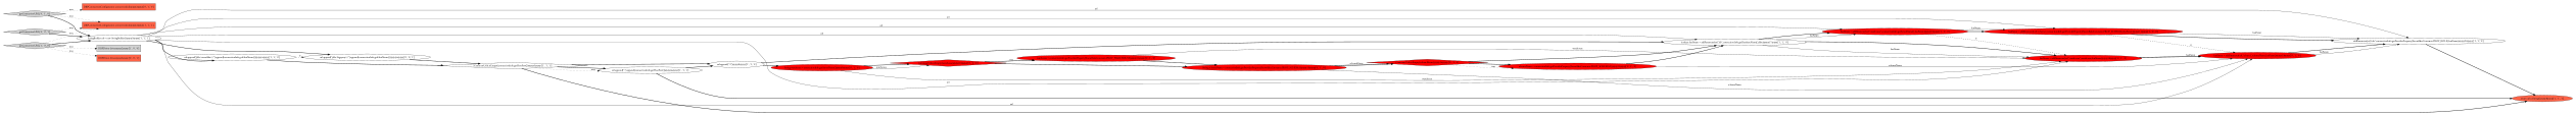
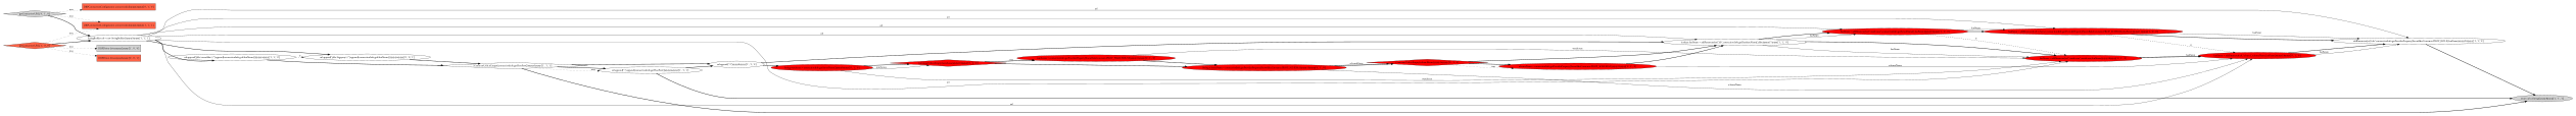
  digraph {
    fontname="EB Garamond"
    rankdir=LR
    node [fillcolor=red fontname="EB Garamond" shape=ellipse style=filled]
    edge [fontname="EB Garamond" style=bold]
    n1 [label="String schemaName = connectionInfo.getProviderProperty(SnowflakeConstants.PROP_SCHEMA)@@@13@@@['0', '1', '0']"]
    n2 [label="hasParam = addParameter(url,\"schema\",schemaName,hasParam)@@@19@@@['0', '1', '0']"]
    n3 [label="CommonUtils.isEmpty(schemaName)@@@14@@@['0', '1', '0']" shape=diamond]
    n4 [fillcolor=white label="addParameter(url,\"role\",connectionInfo.getProviderProperty(SnowflakeConstants.PROP_ROLE),hasParam)@@@20@@@['1', '1', '0']"]
    n5 [label="schemaName = connectionInfo.getProviderProperty(SnowflakeConstants.PROP_SCHEMA2)@@@15@@@['0', '1', '0']"]
    n6 [fillcolor=white label="boolean hasParam = addParameter(url,\"db\",connectionInfo.getDatabaseName(),false)@@@17@@@['1', '1', '0']"]
    n7 [label="warehouse = connectionInfo.getProviderProperty(SnowflakeConstants.PROP_WAREHOUSE)@@@11@@@['0', '1', '0']"]
    n8 [label="hasParam = addParameter(url,\"warehouse\",warehouse,hasParam)@@@18@@@['0', '1', '0']"]
-   n9 [fillcolor=lightgray label="getConnectionURL['0', '0', '1']" shape=diamond]
    n10 [fillcolor=tomato label="DBPConnectionConfiguration connectionInfo@@@2@@@['1', '1', '1']" shape=box]
    n11 [fillcolor=white label="StringBuilder url = new StringBuilder()@@@3@@@['1', '1', '1']"]
    n12 [fillcolor=tomato label="DBPDriver driver@@@2@@@['0', '0', '1']" shape=box]
    n13 [label="hasParam = addParameter(url,\"warehouse\",connectionInfo.getServerName(),hasParam)@@@10@@@['1', '0', '0']"]
    n14 [label="hasParam = addParameter(url,\"schema\",connectionInfo.getProviderProperty(SnowflakeConstants.PROP_SCHEMA),hasParam)@@@11@@@['1', '0', '0']"]
    n15 [fillcolor=white label="url.append(\"jdbc:snowflake://\").append(connectionInfo.getHostName())@@@4@@@['1', '1', '0']"]
    n16 [fillcolor=white label="url.append(\"jdbc:bigquery://\").append(connectionInfo.getHostName())@@@4@@@['0', '0', '1']"]
    n17 [fillcolor=lightgray label="getConnectionURL['0', '1', '0']" shape=diamond]
    n18 [fillcolor=tomato label="DBPConnectionConfiguration connectionInfo@@@2@@@['0', '1', '0']" shape=box]
-   n19 [fillcolor=tomato label="return url.toString()@@@8@@@['1', '1', '1']"]
+   n19 [fillcolor=lightgray label="return url.toString()@@@8@@@['1', '1', '1']"]
    n20 [fillcolor=white label="url.append(\"/?\")@@@8@@@['1', '1', '0']"]
    n21 [label="String warehouse = connectionInfo.getServerName()@@@9@@@['0', '1', '0']"]
    n22 [label="CommonUtils.isEmpty(warehouse)@@@10@@@['0', '1', '0']" shape=diamond]
    n23 [fillcolor=white label="!CommonUtils.isEmpty(connectionInfo.getHostPort())@@@5@@@['1', '1', '1']" shape=diamond]
    n24 [fillcolor=white label="url.append(\":\").append(connectionInfo.getHostPort())@@@6@@@['1', '1', '1']"]
-   n25 [fillcolor=lightgray label="getConnectionURL['1', '0', '0']" shape=diamond]
+   n25 [fillcolor=tomato label="getConnectionURL['1', '0', '0']" shape=diamond]
    n26 [fillcolor=lightgray label="DBPDriver driver@@@2@@@['1', '0', '0']" shape=box]
    n1 -> n2 [label=schemaName style=solid]
    n1 -> n3 [label=schemaName style=solid]
    n1 -> n3
    n2 -> n4
    n2 -> n4 [label=hasParam style=solid]
    n3 -> n5
    n3 -> n5 [label=true style=dotted]
    n3 -> n6
    n4 -> n19
    n5 -> n2 [label=schemaName style=solid]
    n5 -> n6
    n6 -> n8
    n6 -> n8 [label=hasParam style=solid]
    n6 -> n13 [label=hasParam style=solid]
    n6 -> n13
    n7 -> n1
    n7 -> n8 [label=warehouse style=solid]
    n8 -> n2 [label=hasParam style=solid]
    n8 -> n2
-   n9 -> n10 [label=true style=dotted]
-   n9 -> n11
    n11 -> n2 [label=url style=solid]
    n11 -> n4 [label=url style=solid]
    n11 -> n6 [label=url style=solid]
    n11 -> n8 [label=url style=solid]
    n11 -> n13 [label=url style=solid]
    n11 -> n14 [label=url style=solid]
    n11 -> n15
    n11 -> n16
    n13 -> n8 [label=0 style=dashed]
    n13 -> n14
    n13 -> n14 [label=hasParam style=solid]
    n14 -> n2 [label=0 style=dashed]
    n14 -> n4 [label=hasParam style=solid]
    n14 -> n4
    n15 -> n16 [label=0 style=dashed]
    n15 -> n23
    n16 -> n23
    n17 -> n10 [label=true style=dotted]
    n17 -> n11
    n17 -> n18 [label=true style=dotted]
    n20 -> n6
    n20 -> n21
    n21 -> n8 [label=warehouse style=solid]
    n21 -> n22
    n21 -> n22 [label=warehouse style=solid]
    n22 -> n1
    n22 -> n7 [label=true style=dotted]
    n22 -> n7
    n23 -> n19
    n23 -> n20
    n23 -> n24 [label=true style=dotted]
    n23 -> n24
    n24 -> n19
    n24 -> n20
    n25 -> n10 [label=true style=dotted]
    n25 -> n11
    n25 -> n12 [label=true style=dotted]
    n25 -> n26 [label=true style=dotted]
  }
